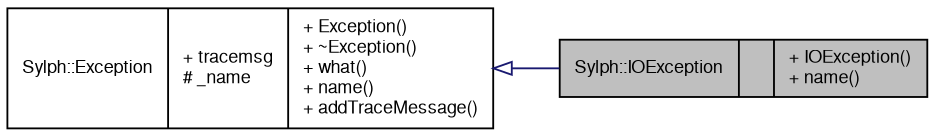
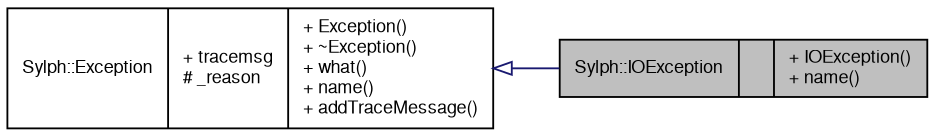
  digraph {
    rankdir=LR
    node [color=black fontname=FreeSans fontsize=10 shape=record style=filled]
    n1 [fillcolor=grey75 fontcolor=black height=0.2 label="{Sylph::IOException\n||+ IOException()\l+ name()\l}" width=0.4]
-   n2 [fillcolor=white height=0.2 label="{Sylph::Exception\n|+ tracemsg\l# _name\l|+ Exception()\l+ ~Exception()\l+ what()\l+ name()\l+ addTraceMessage()\l}" width=0.4]
+   n2 [fillcolor=white height=0.2 label="{Sylph::Exception\n|+ tracemsg\l# _reason\l|+ Exception()\l+ ~Exception()\l+ what()\l+ name()\l+ addTraceMessage()\l}" width=0.4]
    n2 -> n1 [arrowtail=empty color=midnightblue dir=back fontname=FreeSans fontsize=10 labelfontname=FreeSans labelfontsize=10 style=solid]
  }
